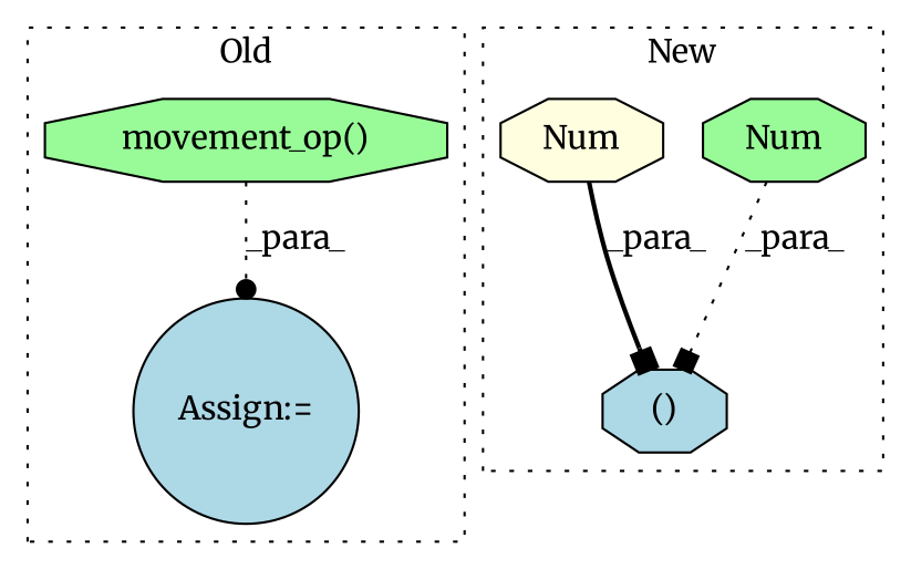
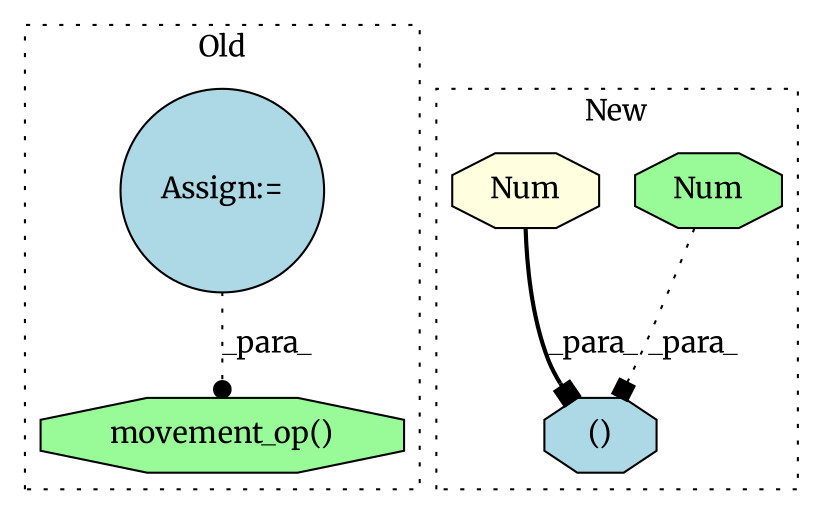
  digraph {
    fontname=Merriweather
    node [a=76 l=1 shape=octagon style=filled fillcolor=palegreen fontname=Merriweather]
    edge [style=dotted arrowhead=box fontname=Merriweather]
    n1 [a=75 l="16,1" label="movement_op()" s="8132,8230"]
    n2 [a=68 l=3 label="Assign:=" s=8330 shape=circle fillcolor=lightblue]
    n3 [a=54 l=6 label="()" s=7714 fillcolor=lightblue]
    n4 [label=Num s=7719]
    n5 [label=Num s=7717 fillcolor=lightyellow]
    subgraph cluster_1 {
      label=Old
      style=dotted
      n1
      n2
    }
    subgraph cluster_2 {
      label=New
      style=dotted
      n3
      n4
      n5
    }
-   n1 -> n2 [label=_para_ arrowhead=dot]
+   n2 -> n1 [label=_para_ arrowhead=dot]
    n4 -> n3 [label=_para_]
    n5 -> n3 [label=_para_ style=bold]
  }
